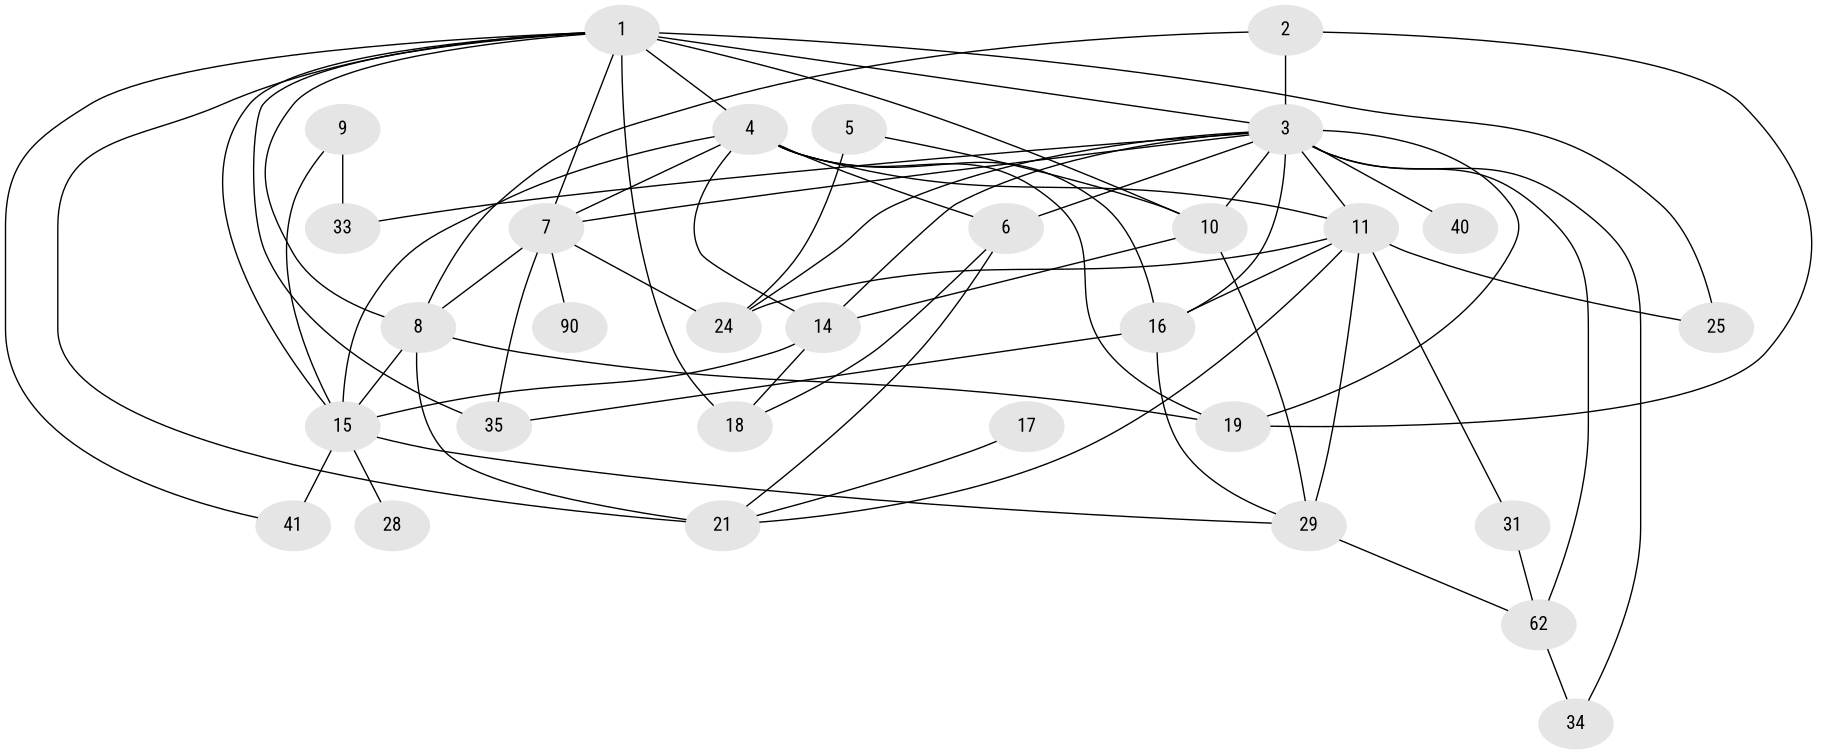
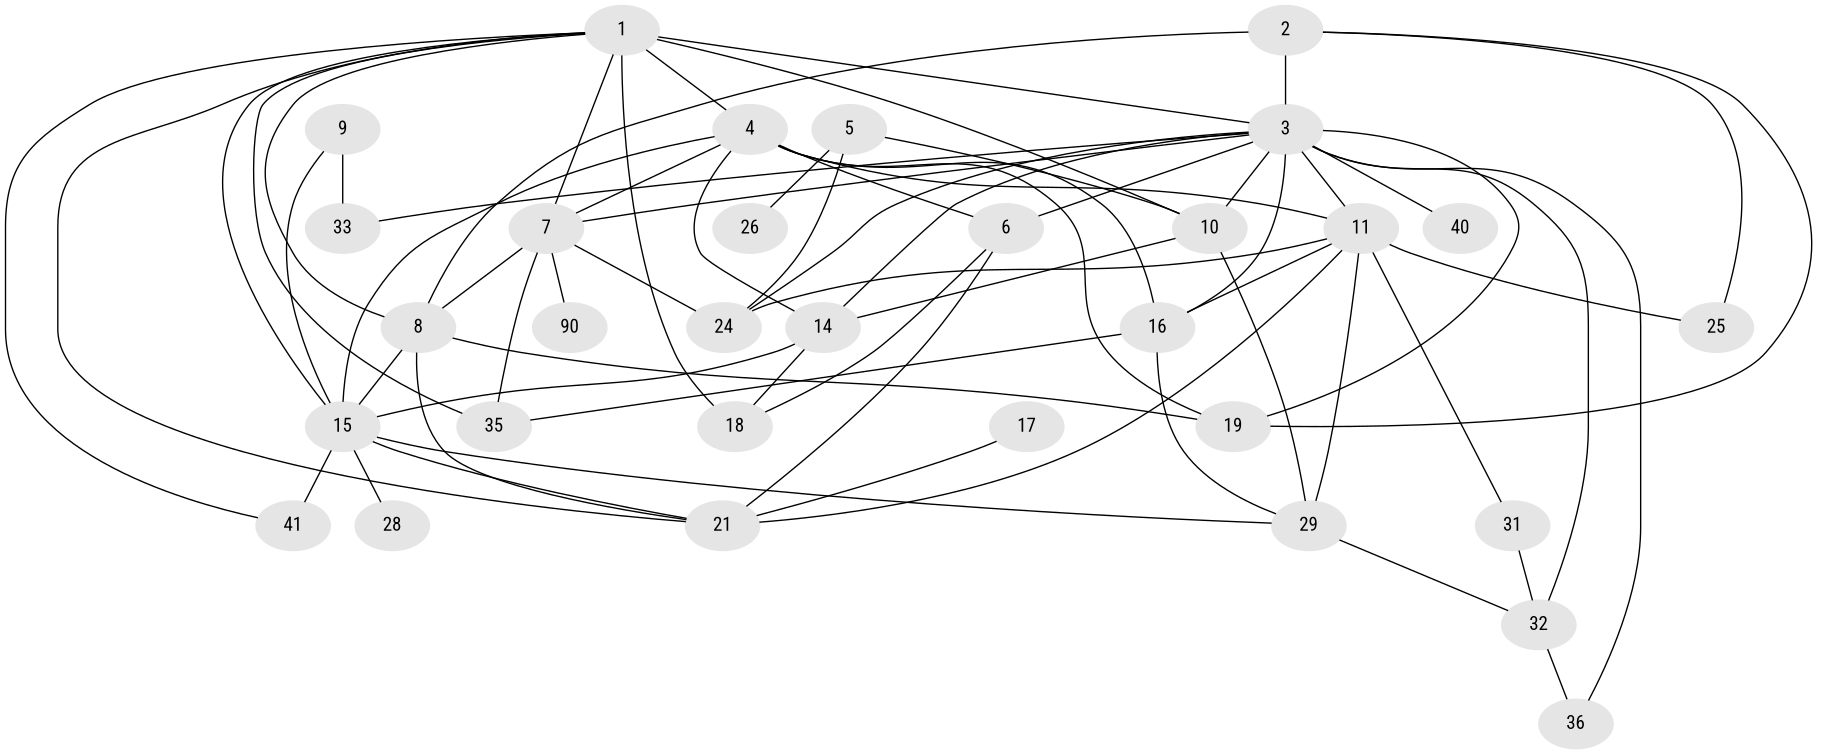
  graph {
    fontname="Roboto Condensed"
    node [color=gray90 fontname="Roboto Condensed" style=filled]
    edge [fontname="Roboto Condensed" weight=1.0]
    1
    3
    4
    7
    8
    10
    15
    18
    21
    35
    41
    19
    6
    11
    14
    16
    24
-   32 [label=62]
+   32
    33
-   36 [label=34]
+   36
    40
    n22 [label=90]
    29
    28
    2
    25
    31
    5
+   26
    9
    17
    1 -- 3 [weight=3.0]
    1 -- 4
    1 -- 7 [weight=2.0]
    1 -- 8
    1 -- 10 [weight=4.0]
    1 -- 15
    1 -- 18 [weight=2.0]
    1 -- 21
    1 -- 35 [weight=2.0]
    1 -- 41
    3 -- 7 [weight=2.0]
    3 -- 10
    3 -- 19
    3 -- 6
    3 -- 11 [weight=6.0]
    3 -- 14
    3 -- 16
    3 -- 24 [weight=2.0]
    3 -- 32
    3 -- 33
    3 -- 36
    3 -- 40
    4 -- 7
    4 -- 15
    4 -- 19
    4 -- 6
    4 -- 11
    4 -- 14
    4 -- 16
    7 -- 8 [weight=2.0]
    7 -- 35
    7 -- 24 [weight=3.0]
    7 -- n22
    8 -- 15
    8 -- 21
    8 -- 19
    10 -- 14
    10 -- 29
+   15 -- 21
    15 -- 41 [weight=2.0]
    15 -- 29
    15 -- 28
    6 -- 18
    6 -- 21
    11 -- 21
    11 -- 16
    11 -- 24
    11 -- 29
    11 -- 25
    11 -- 31
    14 -- 15
    14 -- 18
    16 -- 35
    16 -- 29
    32 -- 36
    29 -- 32
    2 -- 3 [weight=2.0]
    2 -- 8
    2 -- 19
-   1 -- 25
+   2 -- 25
    31 -- 32
    5 -- 10
    5 -- 24 [weight=2.0]
+   5 -- 26
    9 -- 15
    9 -- 33
    17 -- 21
  }
